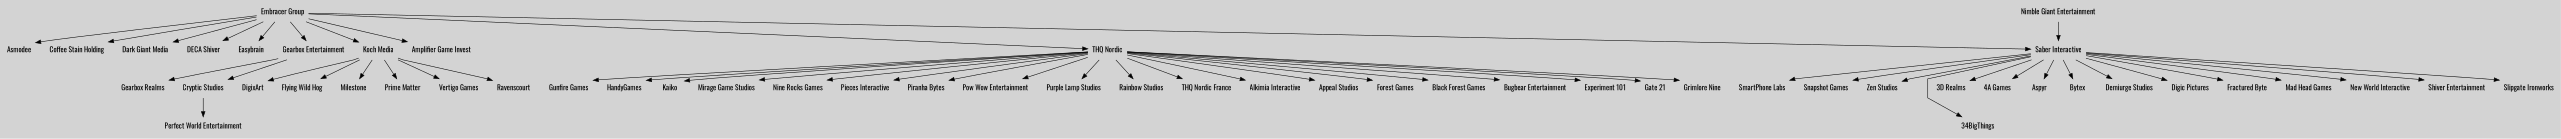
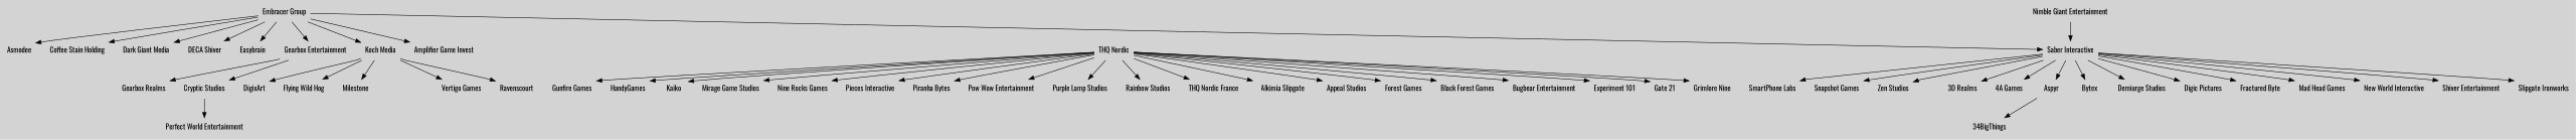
  digraph {
    bgcolor=lightgray
    fontname=Oswald
    labeljust=r
    overlap_scaling=-5
    splines=polyline
    node [fontname=Oswald shape=none]
    edge [fontname=Oswald]
    "Embracer Group"
    "Amplifier Game Invest"
    Asmodee
    "Coffee Stain Holding"
    n5 [label="Dark Giant Media"]
    n6 [label="DECA Shiver"]
    Easybrain
    "Gearbox Entertainment"
    "Koch Media"
    "Saber Interactive"
    "THQ Nordic"
    n12 [label="Gearbox Realms"]
    "Perfect World Entertainment"
    "Cryptic Studios"
    DigixArt
    "Flying Wild Hog"
    Milestone
-   "Prime Matter"
    "Vertigo Games"
    Ravenscourt
    "34BigThings"
    "3D Realms"
    "4A Games"
    Aspyr
    Bytex
    "Demiurge Studios"
    "Digic Pictures"
    "Fractured Byte"
    "Mad Head Games"
    "New World Interactive"
    "Nimble Giant Entertainment"
    "Shiver Entertainment"
    "Slipgate Ironworks"
    "SmartPhone Labs"
    "Snapshot Games"
    "Zen Studios"
-   "Alkimia Interactive"
+   "Alkimia Interactive" [label="Alkimia Slipgate"]
    "Appeal Studios"
    n39 [label="Forest Games"]
    "Black Forest Games"
    "Bugbear Entertainment"
    "Experiment 101"
    "Gate 21"
    n44 [label="Grimlore Nine"]
    "Gunfire Games"
    HandyGames
    Kaiko
    "Mirage Game Studios"
    "Nine Rocks Games"
    "Pieces Interactive"
    "Piranha Bytes"
    "Pow Wow Entertainment"
    "Purple Lamp Studios"
    "Rainbow Studios"
    "THQ Nordic France"
    subgraph sub_1 {
      "Embracer Group"
      "Amplifier Game Invest"
      Asmodee
      "Coffee Stain Holding"
      n5
      n6
      Easybrain
      "Gearbox Entertainment"
      "Koch Media"
      "Saber Interactive"
      "THQ Nordic"
      n12
      "Perfect World Entertainment"
      "Cryptic Studios"
      DigixArt
      "Flying Wild Hog"
      Milestone
-     "Prime Matter"
      "Vertigo Games"
      Ravenscourt
      "34BigThings"
      "3D Realms"
      "4A Games"
      Aspyr
      Bytex
      "Demiurge Studios"
      "Digic Pictures"
      "Fractured Byte"
      "Mad Head Games"
      "New World Interactive"
      "Nimble Giant Entertainment"
      "Shiver Entertainment"
      "Slipgate Ironworks"
      "SmartPhone Labs"
      "Snapshot Games"
      "Zen Studios"
      "Alkimia Interactive"
      "Appeal Studios"
      n39
      "Black Forest Games"
      "Bugbear Entertainment"
      "Experiment 101"
      "Gate 21"
      n44
      "Gunfire Games"
      HandyGames
      Kaiko
      "Mirage Game Studios"
      "Nine Rocks Games"
      "Pieces Interactive"
      "Piranha Bytes"
      "Pow Wow Entertainment"
      "Purple Lamp Studios"
      "Rainbow Studios"
      "THQ Nordic France"
    }
    "Embracer Group" -> "Amplifier Game Invest"
    "Embracer Group" -> Asmodee
    "Embracer Group" -> "Coffee Stain Holding"
    "Embracer Group" -> n5
    "Embracer Group" -> n6
    "Embracer Group" -> Easybrain
    "Embracer Group" -> "Gearbox Entertainment"
    "Embracer Group" -> "Koch Media"
    "Embracer Group" -> "Saber Interactive"
-   "Embracer Group" -> "THQ Nordic"
    "Gearbox Entertainment" -> n12
    "Gearbox Entertainment" -> "Cryptic Studios"
    "Koch Media" -> DigixArt
    "Koch Media" -> "Flying Wild Hog"
    "Koch Media" -> Milestone
-   "Koch Media" -> "Prime Matter"
    "Koch Media" -> "Vertigo Games"
    "Koch Media" -> Ravenscourt
-   "Saber Interactive" -> "34BigThings"
+   Aspyr -> "34BigThings"
    "Saber Interactive" -> "3D Realms"
    "Saber Interactive" -> "4A Games"
    "Saber Interactive" -> Aspyr
    "Saber Interactive" -> Bytex
    "Saber Interactive" -> "Demiurge Studios"
    "Saber Interactive" -> "Digic Pictures"
    "Saber Interactive" -> "Fractured Byte"
    "Saber Interactive" -> "Mad Head Games"
    "Saber Interactive" -> "New World Interactive"
    "Saber Interactive" -> "Shiver Entertainment"
    "Saber Interactive" -> "Slipgate Ironworks"
    "Saber Interactive" -> "SmartPhone Labs"
    "Saber Interactive" -> "Snapshot Games"
    "Saber Interactive" -> "Zen Studios"
    "THQ Nordic" -> "Alkimia Interactive"
    "THQ Nordic" -> "Appeal Studios"
    "THQ Nordic" -> n39
    "THQ Nordic" -> "Black Forest Games"
    "THQ Nordic" -> "Bugbear Entertainment"
    "THQ Nordic" -> "Experiment 101"
    "THQ Nordic" -> "Gate 21"
    "THQ Nordic" -> n44
    "THQ Nordic" -> "Gunfire Games"
    "THQ Nordic" -> HandyGames
    "THQ Nordic" -> Kaiko
    "THQ Nordic" -> "Mirage Game Studios"
    "THQ Nordic" -> "Nine Rocks Games"
    "THQ Nordic" -> "Pieces Interactive"
    "THQ Nordic" -> "Piranha Bytes"
    "THQ Nordic" -> "Pow Wow Entertainment"
    "THQ Nordic" -> "Purple Lamp Studios"
    "THQ Nordic" -> "Rainbow Studios"
    "THQ Nordic" -> "THQ Nordic France"
    "Cryptic Studios" -> "Perfect World Entertainment"
    "Nimble Giant Entertainment" -> "Saber Interactive"
  }
